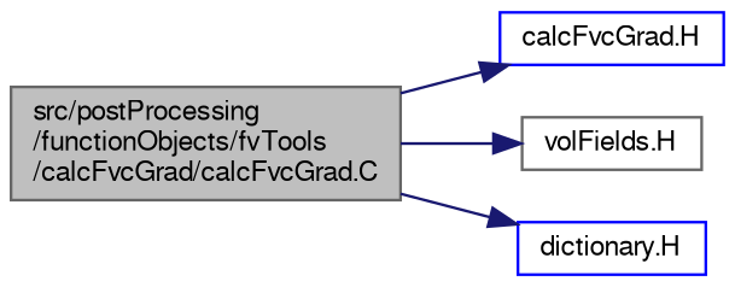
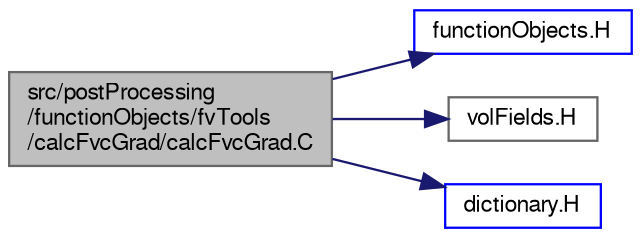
  digraph {
    rankdir=LR
    node [color=gray40 fontname=FreeSans fontsize=10 shape=record]
    edge [color=midnightblue fontname=FreeSans fontsize=10 labelfontname=FreeSans labelfontsize=10 style=solid]
    n1 [fillcolor=grey75 fontcolor=black height=0.2 label="src/postProcessing\l/functionObjects/fvTools\l/calcFvcGrad/calcFvcGrad.C" style=filled width=0.4]
-   n2 [color=blue height=0.2 label="calcFvcGrad.H" width=0.4]
+   n2 [color=blue height=0.2 label="functionObjects.H" width=0.4]
    n3 [height=0.2 label="volFields.H" width=0.4]
    n4 [color=blue height=0.2 label="dictionary.H" width=0.4]
    n1 -> n2
    n1 -> n3
    n1 -> n4
  }
